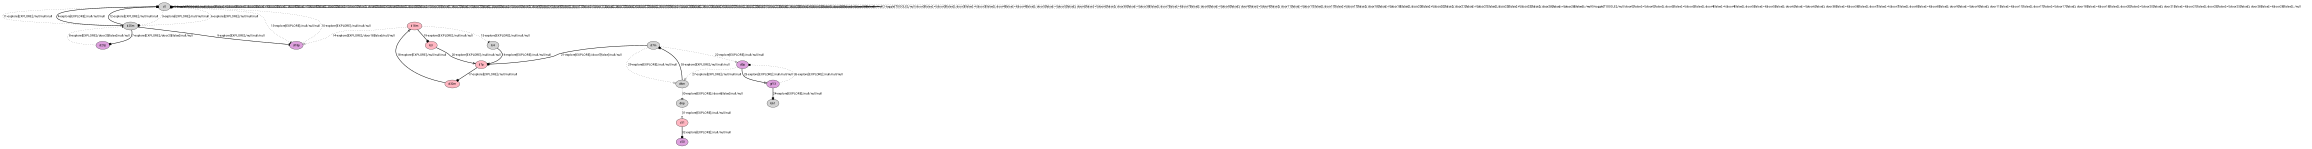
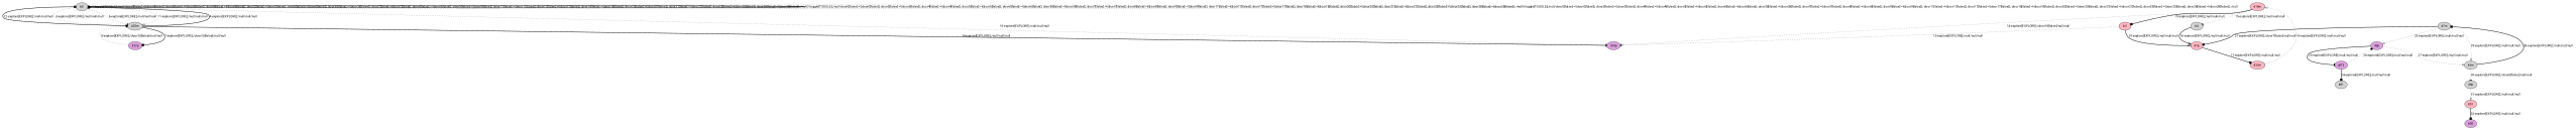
  digraph {
    fontname=Roboto
    node [fillcolor=lightgrey fontname=Roboto style=filled]
    edge [arrowhead=box fontname=Roboto style=bold]
    b0
    d25m
    d18p [fillcolor=plum]
    n4 [fillcolor=plum label=d27p]
    d18m [fillcolor=lightpink]
    b4
    b3 [fillcolor=lightpink]
    d7p [fillcolor=lightpink]
    d32m [fillcolor=lightpink]
    d7m
    d3p [fillcolor=plum]
    d6m
    gf13 [fillcolor=plum]
    d6p
    b61
    b51 [fillcolor=lightpink]
    b50 [fillcolor=plum]
    b0 -> b0 [label="1-toggle[TOGGLE];/null/door0[false]:=!(door0[false]); door3[false]:=!(door3[false]); door4[false]:=!(door4[false]); door5[false]:=!(door5[false]); door6[false]:=!(door6[false]); door38[false]:=!(door38[false]); door7[false]:=!(door7[false]); door8[false]:=!(door8[false]); door9[false]:=!(door9[false]); door11[false]:=!(door11[false]); door17[false]:=!(door17[false]); door18[false]:=!(door18[false]); door20[false]:=!(door20[false]); door21[false]:=!(door21[false]); door25[false]:=!(door25[false]); door28[false]:=!(door28[false]); /null"]
    b0 -> b0 [label="2-toggle[TOGGLE];/null/door0[false]:=!(door0[false]); door3[false]:=!(door3[false]); door4[false]:=!(door4[false]); door5[false]:=!(door5[false]); door6[false]:=!(door6[false]); door38[false]:=!(door38[false]); door7[false]:=!(door7[false]); door8[false]:=!(door8[false]); door9[false]:=!(door9[false]); door11[false]:=!(door11[false]); door17[false]:=!(door17[false]); door18[false]:=!(door18[false]); door20[false]:=!(door20[false]); door21[false]:=!(door21[false]); door25[false]:=!(door25[false]); door28[false]:=!(door28[false]); /null"]
    b0 -> b0 [arrowhead=tee label="5-toggle[TOGGLE];/null/door0[false]:=!(door0[false]); door3[false]:=!(door3[false]); door4[false]:=!(door4[false]); door5[false]:=!(door5[false]); door6[false]:=!(door6[false]); door38[false]:=!(door38[false]); door7[false]:=!(door7[false]); door8[false]:=!(door8[false]); door9[false]:=!(door9[false]); door11[false]:=!(door11[false]); door17[false]:=!(door17[false]); door18[false]:=!(door18[false]); door20[false]:=!(door20[false]); door21[false]:=!(door21[false]); door25[false]:=!(door25[false]); door28[false]:=!(door28[false]); /null" style=dotted]
    b0 -> d25m [label="3-explore[EXPLORE];/null/null/null" style=dotted]
    b0 -> d25m [arrowhead=tee label="6-explore[EXPLORE];/null/null/null" style=dotted]
    b0 -> d25m [arrowhead=onormal label="11-explore[EXPLORE];/null/null/null" style=dotted]
-   b0 -> d18p [arrowhead=tee label="13-explore[EXPLORE];/null/null/null" style=dotted]
+   b3 -> d18p [arrowhead=tee label="13-explore[EXPLORE];/null/null/null" style=dotted]
    d25m -> b0 [label="4-explore[EXPLORE];/null/null/null"]
    d25m -> b0 [label="12-explore[EXPLORE];/null/null/null"]
    d25m -> d18p [arrowhead=tee label="9-explore[EXPLORE];/null/null/null"]
    d25m -> n4 [label="7-explore[EXPLORE];/door25[false]/null/null"]
    d18p -> b0 [label="10-explore[EXPLORE];/null/null/null" style=dotted]
    n4 -> d25m [arrowhead=tee label="8-explore[EXPLORE];/door25[false]/null/null" style=dotted]
    d18m -> d18p [arrowhead=onormal label="14-explore[EXPLORE];/door18[false]/null/null" style=dotted]
    d18m -> b4 [arrowhead=tee label="15-explore[EXPLORE];/null/null/null" style=dotted]
    d18m -> b3 [label="19-explore[EXPLORE];/null/null/null"]
    b4 -> d7p [arrowhead=onormal label="16-explore[EXPLORE];/null/null/null"]
    b3 -> d7p [arrowhead=onormal label="20-explore[EXPLORE];/null/null/null"]
    d7p -> d32m [label="17-explore[EXPLORE];/null/null/null"]
-   d32m -> d18m [arrowhead=onormal label="18-explore[EXPLORE];/null/null/null"]
+   d32m -> d18m [arrowhead=onormal label="18-explore[EXPLORE];/null/null/null" style=dotted]
    d7m -> d7p [label="21-explore[EXPLORE];/door7[false]/null/null"]
    d7m -> d3p [arrowhead=onormal label="22-explore[EXPLORE];/null/null/null" style=dotted]
    d7m -> d6m [arrowhead=onormal label="29-explore[EXPLORE];/null/null/null" style=dotted]
    d3p -> d6m [arrowhead=onormal label="27-explore[EXPLORE];/null/null/null" style=dotted]
-   d3p -> gf13 [arrowhead=onormal label="23-explore[EXPLORE];/null/null/null"]
+   d3p -> gf13 [arrowhead=tee label="23-explore[EXPLORE];/null/null/null"]
    d6m -> d7m [label="28-explore[EXPLORE];/null/null/null"]
    d6m -> d6p [arrowhead=tee label="30-explore[EXPLORE];/door6[false]/null/null" style=dotted]
    gf13 -> d3p [label="26-explore[EXPLORE];/null/null/null" style=dotted]
    gf13 -> b61 [label="24-explore[EXPLORE];/null/null/null"]
    d6p -> b51 [arrowhead=onormal label="31-explore[EXPLORE];/null/null/null" style=dotted]
    b51 -> b50 [label="32-explore[EXPLORE];/null/null/null"]
  }
